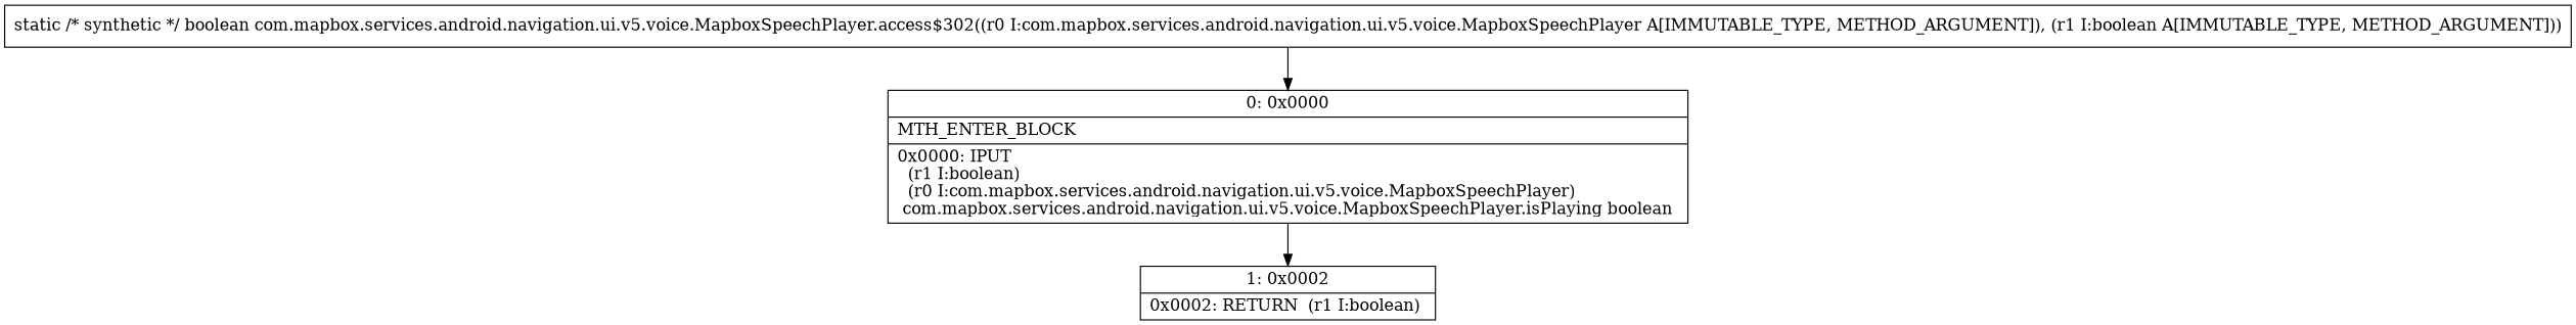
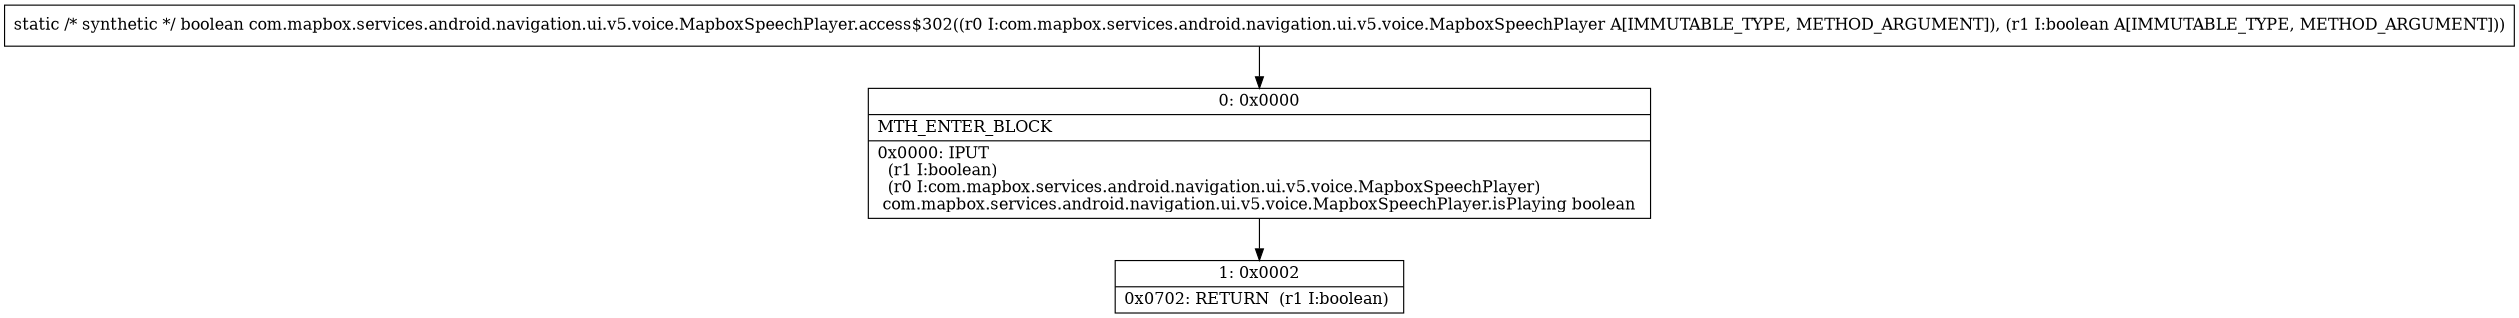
  digraph {
    node [shape=record]
    n1 [label="{0\:\ 0x0000|MTH_ENTER_BLOCK\l|0x0000: IPUT  \l  (r1 I:boolean)\l  (r0 I:com.mapbox.services.android.navigation.ui.v5.voice.MapboxSpeechPlayer)\l com.mapbox.services.android.navigation.ui.v5.voice.MapboxSpeechPlayer.isPlaying boolean \l}"]
-   n2 [label="{1\:\ 0x0002|0x0002: RETURN  (r1 I:boolean) \l}"]
+   n2 [label="{1\:\ 0x0002|0x0702: RETURN  (r1 I:boolean) \l}"]
    n3 [label="{static \/* synthetic *\/ boolean com.mapbox.services.android.navigation.ui.v5.voice.MapboxSpeechPlayer.access$302((r0 I:com.mapbox.services.android.navigation.ui.v5.voice.MapboxSpeechPlayer A[IMMUTABLE_TYPE, METHOD_ARGUMENT]), (r1 I:boolean A[IMMUTABLE_TYPE, METHOD_ARGUMENT])) }"]
    n1 -> n2
    n3 -> n1
  }
